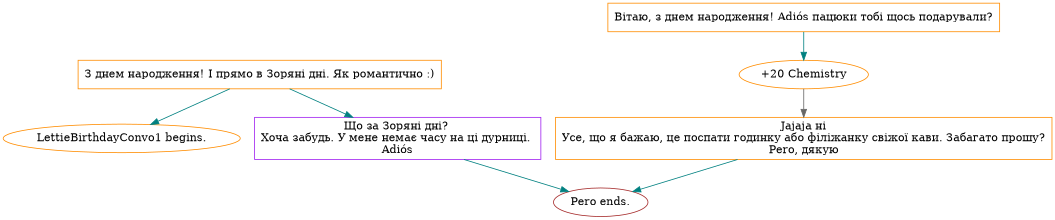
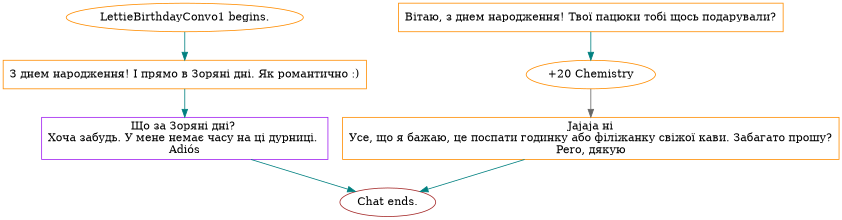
  digraph {
    node [color=darkorange shape=box]
    edge [color=teal]
    "LettieBirthdayConvo1 begins." [shape=""]
    n2 [label="З днем ​​народження! І прямо в Зоряні дні. Як романтично :)"]
-   n3 [label="Вітаю, з днем народження! Adiós пацюки тобі щось подарували?"]
+   n3 [label="Вітаю, з днем народження! Твої пацюки тобі щось подарували?"]
    n4 [label="+20 Chemistry" shape=""]
    n5 [color=purple label="Що за Зоряні дні? \nХоча забудь. У мене немає часу на ці дурниці. \nAdiós"]
    n6 [label="Jajaja ні\nУсе, що я бажаю, це поспати годинку або філіжанку свіжої кави. Забагато прошу?\nPero, дякую"]
-   "Chat ends." [color=brown label="Pero ends." shape=""]
-   n2 -> "LettieBirthdayConvo1 begins."
+   "Chat ends." [color=brown shape=""]
+   "LettieBirthdayConvo1 begins." -> n2
    n2 -> n5
    n3 -> n4
    n4 -> n6 [color=gray40]
    n5 -> "Chat ends."
    n6 -> "Chat ends."
  }
